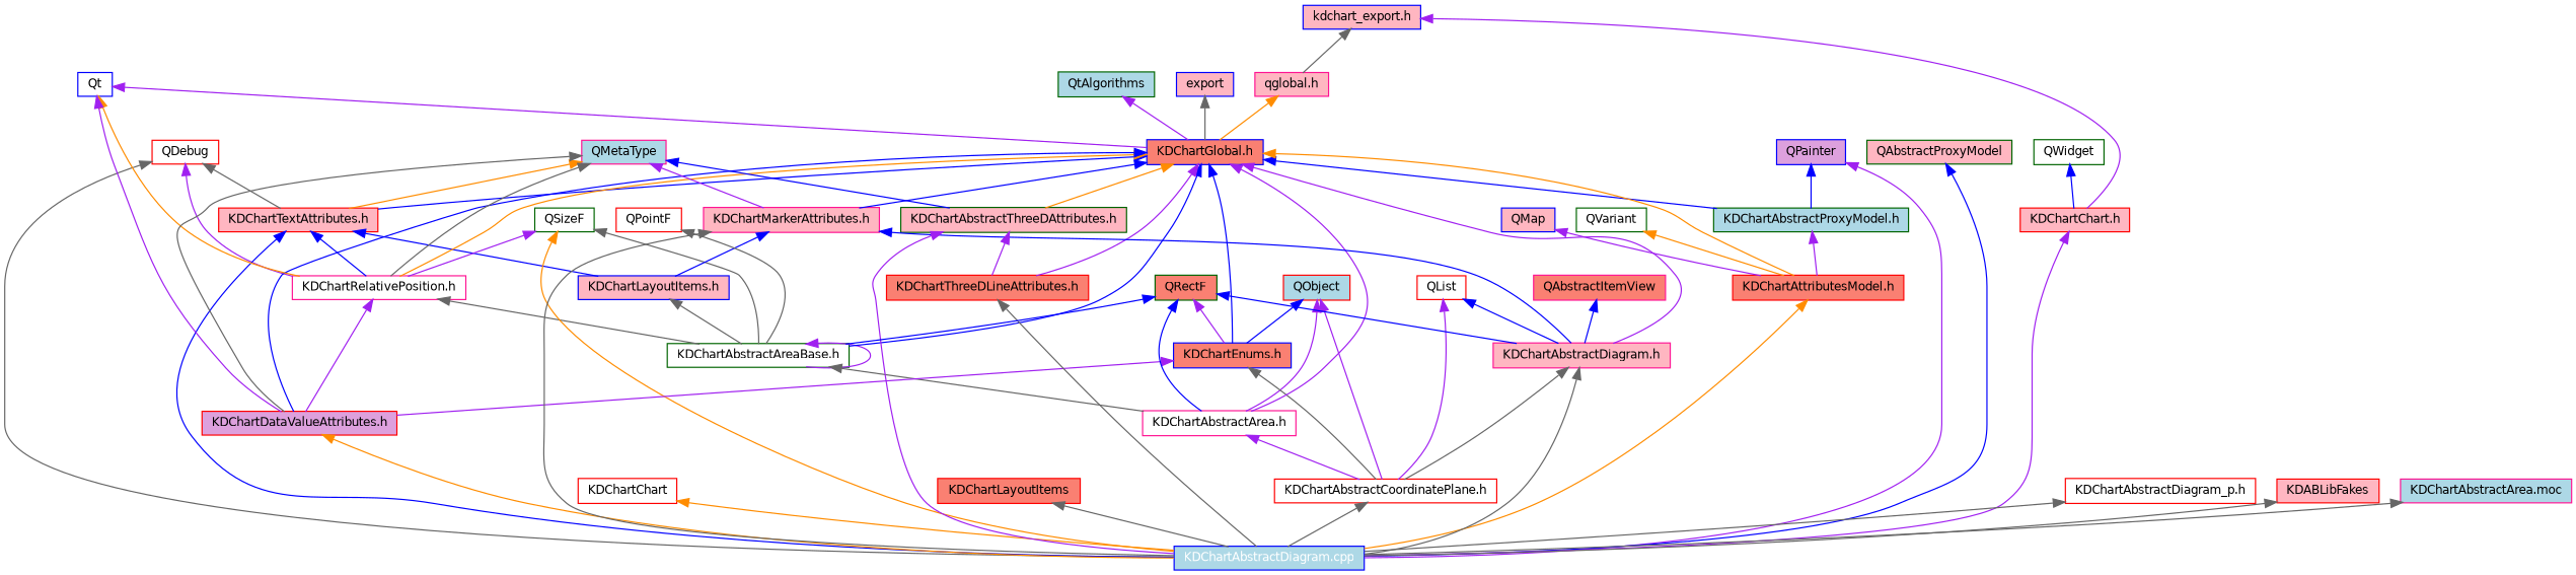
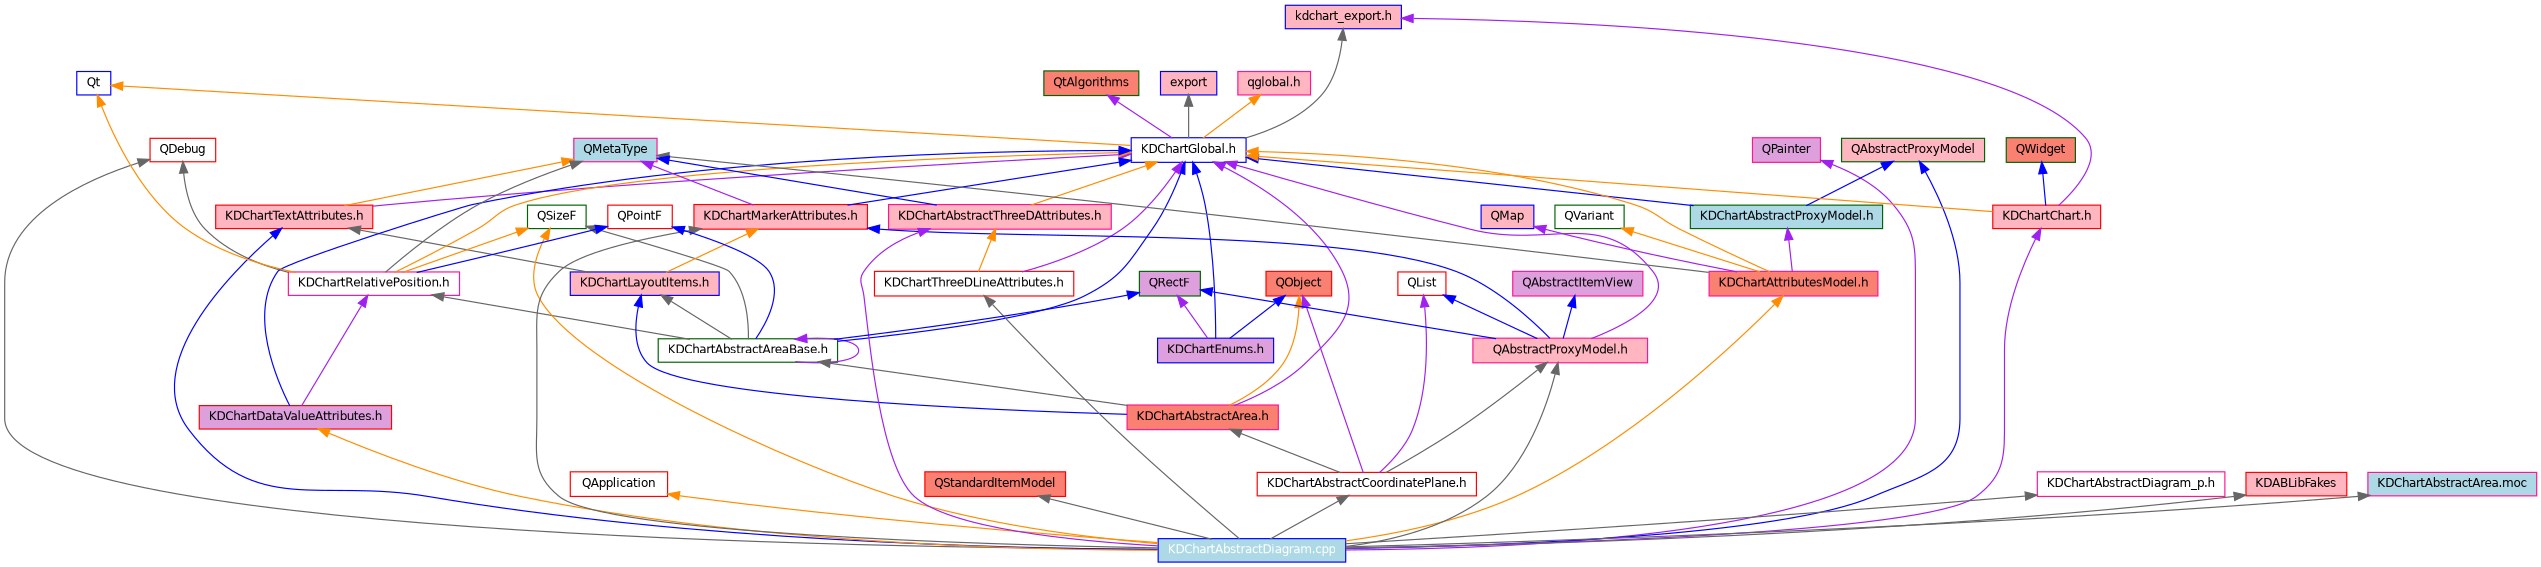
  digraph {
    node [color=red fillcolor=white fontname=Helvetica fontsize=10 shape=record style=filled]
    edge [color=gray40 dir=back fontname=Helvetica fontsize=10 labelfontname=Helvetica labelfontsize=10 style=solid]
    n1 [color=blue fillcolor=lightblue fontcolor=white height=0.2 label="KDChartAbstractDiagram.cpp" width=0.4]
-   n2 [color=blue fillcolor=plum height=0.2 label=QPainter width=0.4]
+   n2 [color=deeppink fillcolor=plum height=0.2 label=QPainter width=0.4]
    n3 [height=0.2 label=QDebug width=0.4]
    n4 [fillcolor=lightpink height=0.2 label="KDChartTextAttributes.h" width=0.4]
    n5 [color=deeppink height=0.2 label="KDChartRelativePosition.h" width=0.4]
    n6 [color=blue fillcolor=lightpink height=0.2 label="KDChartLayoutItems.h" width=0.4]
    n7 [color=darkgreen height=0.2 label="KDChartAbstractAreaBase.h" width=0.4]
    n8 [fillcolor=plum height=0.2 label="KDChartDataValueAttributes.h" width=0.4]
-   n9 [height=0.2 label=KDChartChart width=0.4]
+   n9 [height=0.2 label=QApplication width=0.4]
    n10 [color=darkgreen fillcolor=lightpink height=0.2 label=QAbstractProxyModel width=0.4]
    n11 [color=darkgreen fillcolor=lightblue height=0.2 label="KDChartAbstractProxyModel.h" width=0.4]
-   n12 [fillcolor=salmon height=0.2 label="KDChartAttributesModel.h" width=0.4]
-   n13 [fillcolor=salmon height=0.2 label=KDChartLayoutItems width=0.4]
+   n12 [color=deeppink fillcolor=salmon height=0.2 label="KDChartAttributesModel.h" width=0.4]
+   n13 [fillcolor=salmon height=0.2 label=QStandardItemModel width=0.4]
    n14 [color=darkgreen height=0.2 label=QSizeF width=0.4]
-   n15 [color=deeppink height=0.2 label="KDChartAbstractArea.h" width=0.4]
+   n15 [color=deeppink fillcolor=salmon height=0.2 label="KDChartAbstractArea.h" width=0.4]
    n16 [height=0.2 label="KDChartAbstractCoordinatePlane.h" width=0.4]
-   n17 [fillcolor=lightblue height=0.2 label=QObject width=0.4]
-   n18 [color=blue fillcolor=salmon height=0.2 label="KDChartEnums.h" width=0.4]
+   n17 [fillcolor=salmon height=0.2 label=QObject width=0.4]
+   n18 [color=blue fillcolor=plum height=0.2 label="KDChartEnums.h" width=0.4]
    n19 [height=0.2 label=QList width=0.4]
-   n20 [color=deeppink fillcolor=lightpink height=0.2 label="KDChartAbstractDiagram.h" width=0.4]
-   n21 [color=blue fillcolor=salmon height=0.2 label="KDChartGlobal.h" width=0.4]
-   n22 [color=deeppink fillcolor=lightpink height=0.2 label="KDChartMarkerAttributes.h" width=0.4]
+   n20 [color=deeppink fillcolor=lightpink height=0.2 label="QAbstractProxyModel.h" width=0.4]
+   n21 [color=blue height=0.2 label="KDChartGlobal.h" width=0.4]
+   n22 [fillcolor=lightpink height=0.2 label="KDChartMarkerAttributes.h" width=0.4]
    n23 [fillcolor=lightpink height=0.2 label="KDChartChart.h" width=0.4]
-   n24 [color=darkgreen fillcolor=lightpink height=0.2 label="KDChartAbstractThreeDAttributes.h" width=0.4]
-   n25 [fillcolor=salmon height=0.2 label="KDChartThreeDLineAttributes.h" width=0.4]
+   n24 [color=deeppink fillcolor=lightpink height=0.2 label="KDChartAbstractThreeDAttributes.h" width=0.4]
+   n25 [height=0.2 label="KDChartThreeDLineAttributes.h" width=0.4]
    n26 [color=deeppink fillcolor=lightpink height=0.2 label="qglobal.h" width=0.4]
    n27 [color=blue fillcolor=lightpink height=0.2 label="kdchart_export.h" width=0.4]
-   n28 [color=darkgreen fillcolor=lightblue height=0.2 label=QtAlgorithms width=0.4]
+   n28 [color=darkgreen fillcolor=salmon height=0.2 label=QtAlgorithms width=0.4]
    n29 [color=blue fillcolor=lightpink height=0.2 label=export width=0.4]
    n30 [color=blue height=0.2 label=Qt width=0.4]
    n31 [height=0.2 label=QPointF width=0.4]
-   n32 [color=darkgreen fillcolor=salmon height=0.2 label=QRectF width=0.4]
+   n32 [color=darkgreen fillcolor=plum height=0.2 label=QRectF width=0.4]
    n33 [color=deeppink fillcolor=lightblue height=0.2 label=QMetaType width=0.4]
-   n34 [color=deeppink fillcolor=salmon height=0.2 label=QAbstractItemView width=0.4]
-   n35 [color=darkgreen height=0.2 label=QWidget width=0.4]
-   n36 [height=0.2 label="KDChartAbstractDiagram_p.h" width=0.4]
+   n34 [color=deeppink fillcolor=plum height=0.2 label=QAbstractItemView width=0.4]
+   n35 [color=darkgreen fillcolor=salmon height=0.2 label=QWidget width=0.4]
+   n36 [color=deeppink height=0.2 label="KDChartAbstractDiagram_p.h" width=0.4]
    n37 [color=blue fillcolor=lightpink height=0.2 label=QMap width=0.4]
    n38 [color=darkgreen height=0.2 label=QVariant width=0.4]
    n39 [fillcolor=lightpink height=0.2 label=KDABLibFakes width=0.4]
    n40 [color=deeppink fillcolor=lightblue height=0.2 label="KDChartAbstractArea.moc" width=0.4]
    n2 -> n1 [color=purple]
    n3 -> n1
-   n3 -> n4
-   n3 -> n5 [color=purple]
+   n3 -> n5
    n4 -> n1 [color=blue]
-   n4 -> n6 [color=blue]
+   n4 -> n6
    n5 -> n7
    n5 -> n8 [color=purple]
    n6 -> n7
-   n32 -> n15 [color=blue]
+   n6 -> n15 [color=blue]
    n7 -> n7 [color=purple]
    n7 -> n15
    n8 -> n1 [color=darkorange]
    n9 -> n1 [color=darkorange]
    n10 -> n1 [color=blue]
-   n2 -> n11 [color=blue]
+   n10 -> n11 [color=blue]
    n11 -> n12 [color=purple]
    n12 -> n1 [color=darkorange]
    n13 -> n1
    n14 -> n1 [color=darkorange]
-   n14 -> n5 [color=purple]
+   n14 -> n5 [color=darkorange]
    n14 -> n7
-   n15 -> n16 [color=purple]
+   n15 -> n16
    n16 -> n1
-   n17 -> n15 [color=purple]
+   n17 -> n15 [color=darkorange]
    n17 -> n16 [color=purple]
    n17 -> n18 [color=blue]
-   n18 -> n8 [color=purple]
-   n18 -> n16
    n19 -> n16 [color=purple]
    n19 -> n20 [color=blue]
    n20 -> n1
    n20 -> n16
-   n21 -> n4 [color=blue]
+   n21 -> n4 [color=purple]
    n21 -> n5 [color=darkorange]
    n21 -> n7 [color=blue]
    n21 -> n8 [color=blue]
    n21 -> n11 [color=blue]
    n21 -> n12 [color=darkorange]
    n21 -> n15 [color=purple]
    n21 -> n18 [color=blue]
    n21 -> n20 [color=purple]
    n21 -> n22 [color=blue]
+   n21 -> n23 [color=darkorange]
    n21 -> n24 [color=darkorange]
    n21 -> n25 [color=purple]
    n22 -> n1
-   n22 -> n6 [color=blue]
+   n22 -> n6 [color=darkorange]
    n22 -> n20 [color=blue]
    n23 -> n1 [color=purple]
    n24 -> n1 [color=purple]
-   n24 -> n25 [color=purple]
+   n24 -> n25 [color=darkorange]
    n25 -> n1
    n26 -> n21 [color=darkorange]
-   n27 -> n26
+   n27 -> n21
    n27 -> n23 [color=purple]
    n28 -> n21 [color=purple]
    n29 -> n21
    n30 -> n5 [color=darkorange]
-   n30 -> n8 [color=purple]
-   n30 -> n21 [color=purple]
-   n4 -> n5 [color=blue]
-   n31 -> n7
+   n30 -> n21 [color=darkorange]
+   n31 -> n5 [color=blue]
+   n31 -> n7 [color=blue]
    n32 -> n7 [color=blue]
    n32 -> n18 [color=purple]
    n32 -> n20 [color=blue]
    n33 -> n4 [color=darkorange]
    n33 -> n5
-   n33 -> n8
+   n33 -> n12
    n33 -> n22 [color=purple]
    n33 -> n24 [color=blue]
    n34 -> n20 [color=blue]
    n35 -> n23 [color=blue]
    n36 -> n1
    n37 -> n12 [color=purple]
    n38 -> n12 [color=darkorange]
    n39 -> n1
    n40 -> n1
  }
